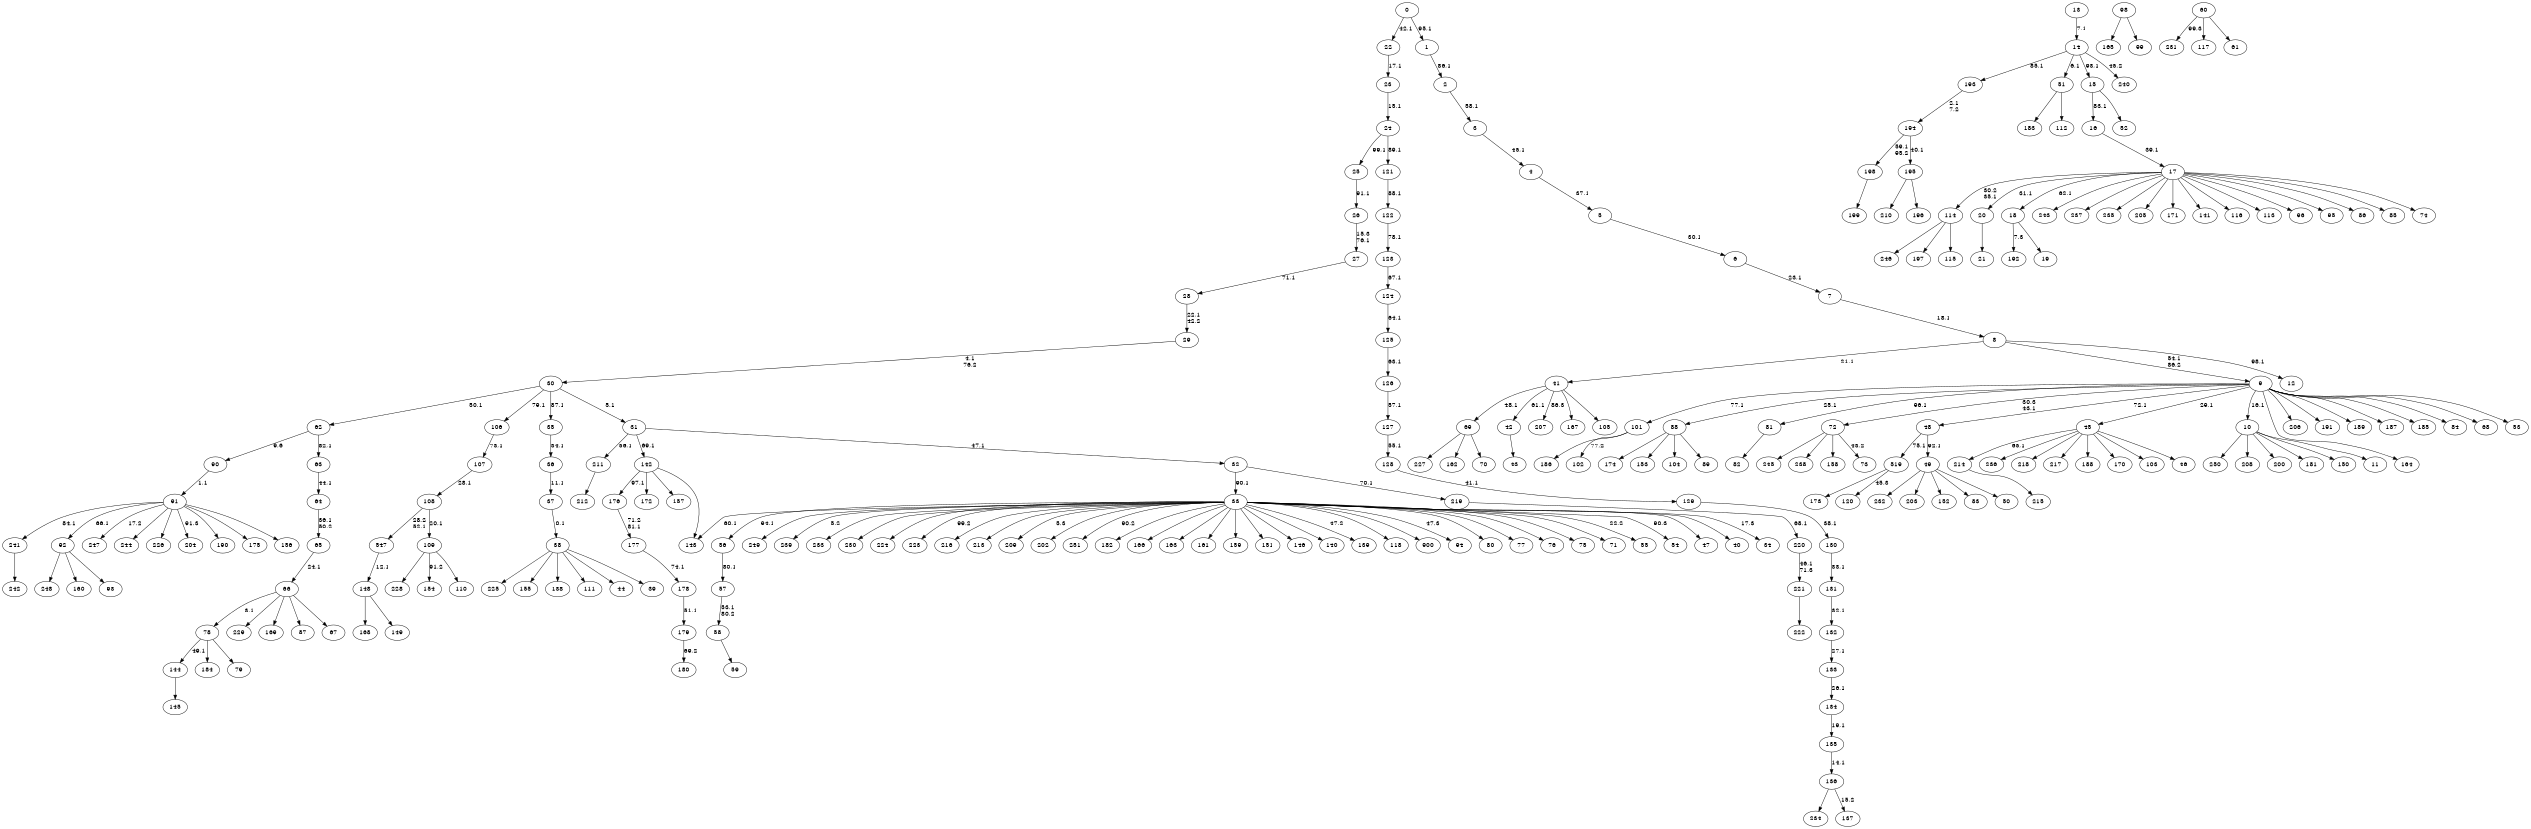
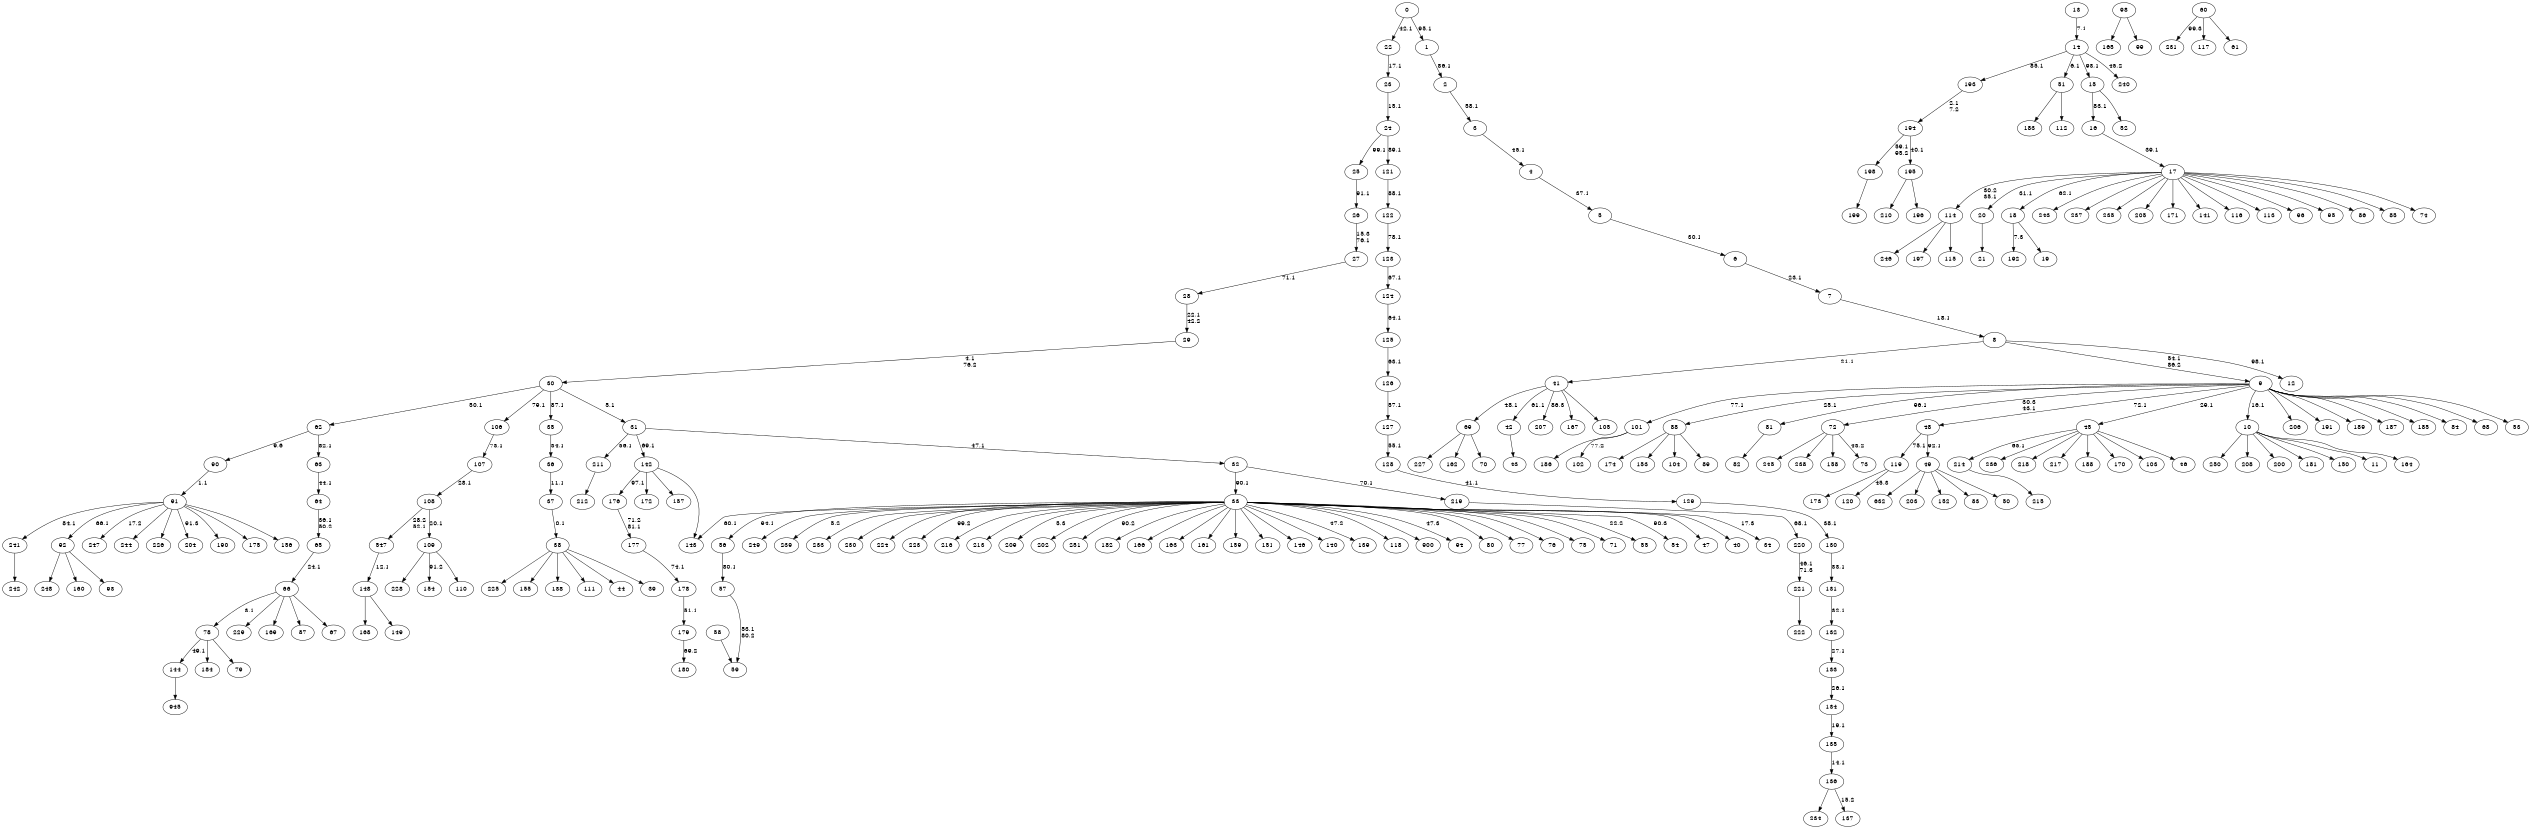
  digraph {
    241
    242
    221
    222
    220
    219
    214
    215
    211
    212
    198
    199
    195
    210
    196
    194
    193
    179
    180
    178
    177
    176
    148
    168
    149
    n26 [label=547]
    144
-   145
+   145 [label=945]
    142
    172
    157
    143
    136
    234
    137
    135
    134
    133
    132
    131
    130
    129
    128
    127
    126
    125
    124
    123
    122
    121
-   119 [label=519]
+   119
    173
    120
    114
    246
    197
    115
    109
    228
    154
    110
    108
    107
    106
    101
    186
    102
    98
    165
    99
    92
    248
    160
    93
    91
    247
    244
    226
    204
    190
    175
    156
    90
    88
    174
    153
    104
    89
    81
    82
    78
    184
    79
    72
    245
    238
    158
    73
    69
    227
    162
    70
    66
    229
    169
    87
    67
    65
    64
    63
    62
    60
    231
    117
    61
    58
    59
    57
    56
    51
    183
    112
    49
-   232
+   232 [label=632]
    203
    152
    83
    50
    48
    45
    236
    218
    217
    188
    170
    103
    46
    42
    43
    41
    207
    167
    105
    38
    225
    155
    138
    111
    44
    39
    37
    36
    35
    33
    249
    239
    233
    230
    224
    223
    216
    213
    209
    202
    n165 [label=251]
    182
    166
    163
    161
    159
    151
    146
    140
    139
    118
    n176 [label=900]
    94
    80
    77
    76
    75
    71
    55
    54
    47
    40
    34
    32
    31
    30
    29
    28
    27
    26
    25
    24
    23
    22
    20
    21
    18
    192
    19
    17
    243
    237
    235
    205
    171
    141
    116
    113
    96
    95
    86
    85
    74
    16
    15
    52
    14
    240
    13
    10
    250
    208
    200
    181
    150
    11
    9
    206
    191
    189
    187
    185
    164
    84
    68
    53
    8
    12
    7
    6
    5
    4
    3
    2
    1
    0
    241 -> 242
    221 -> 222
    220 -> 221 [label="46,1\n71,3"]
    219 -> 220 [label="68,1"]
    214 -> 215
    211 -> 212
    198 -> 199
    195 -> 210
    195 -> 196
    194 -> 198 [label="59,1\n95,2"]
    194 -> 195 [label="40,1"]
    193 -> 194 [label="2,1\n7,2"]
    179 -> 180 [label="69,2"]
    178 -> 179 [label="51,1"]
    177 -> 178 [label="74,1"]
    176 -> 177 [label="71,2\n81,1"]
    148 -> 168
    148 -> 149
    n26 -> 148 [label="12,1"]
    144 -> 145
    142 -> 176 [label="97,1"]
    142 -> 172
    142 -> 157
    142 -> 143
    136 -> 234
    136 -> 137 [label="15,2"]
    135 -> 136 [label="14,1"]
    134 -> 135 [label="19,1"]
    133 -> 134 [label="26,1"]
    132 -> 133 [label="27,1"]
    131 -> 132 [label="32,1"]
    130 -> 131 [label="33,1"]
    129 -> 130 [label="38,1"]
    128 -> 129 [label="41,1"]
    127 -> 128 [label="55,1"]
    126 -> 127 [label="57,1"]
    125 -> 126 [label="63,1"]
    124 -> 125 [label="64,1"]
    123 -> 124 [label="67,1"]
    122 -> 123 [label="78,1"]
    121 -> 122 [label="88,1"]
    119 -> 173
    119 -> 120 [label="45,3"]
    114 -> 246
    114 -> 197
    114 -> 115
    109 -> 228
    109 -> 154 [label="91,2"]
    109 -> 110
    108 -> n26 [label="28,2\n52,1"]
    108 -> 109 [label="20,1"]
    107 -> 108 [label="28,1"]
    106 -> 107 [label="73,1"]
    101 -> 186
    101 -> 102 [label="77,2"]
    98 -> 165
    98 -> 99
    92 -> 248
    92 -> 160
    92 -> 93
    91 -> 241 [label="84,1"]
    91 -> 92 [label="66,1"]
    91 -> 247 [label="17,2"]
    91 -> 244
    91 -> 226
    91 -> 204 [label="91,3"]
    91 -> 190
    91 -> 175
    91 -> 156
    90 -> 91 [label="1,1"]
    88 -> 174
    88 -> 153
    88 -> 104
    88 -> 89
    81 -> 82
    78 -> 144 [label="49,1"]
    78 -> 184
    78 -> 79
    72 -> 245
    72 -> 238
    72 -> 158
    72 -> 73 [label="43,2"]
    69 -> 227
    69 -> 162
    69 -> 70
    66 -> 78 [label="3,1"]
    66 -> 229
    66 -> 169
    66 -> 87
    66 -> 67
    65 -> 66 [label="24,1"]
    64 -> 65 [label="36,1\n50,2"]
    63 -> 64 [label="44,1"]
    62 -> 90 [label="9,6"]
    62 -> 63 [label="82,1"]
    60 -> 231 [label="99,3"]
    60 -> 117
    60 -> 61
    58 -> 59
-   57 -> 58 [label="53,1\n80,2"]
+   57 -> 59 [label="53,1\n80,2"]
    56 -> 57 [label="80,1"]
    51 -> 183
    51 -> 112
    49 -> 232
    49 -> 203
    49 -> 152
    49 -> 83
    49 -> 50
    48 -> 119 [label="75,1"]
    48 -> 49 [label="92,1"]
    45 -> 214 [label="65,1"]
    45 -> 236
    45 -> 218
    45 -> 217
    45 -> 188
    45 -> 170
    45 -> 103
    45 -> 46
    42 -> 43
    41 -> 69 [label="48,1"]
    41 -> 42 [label="61,1"]
    41 -> 207 [label="86,3"]
    41 -> 167
    41 -> 105
    38 -> 225
    38 -> 155
    38 -> 138
    38 -> 111
    38 -> 44
    38 -> 39
    37 -> 38 [label="0,1"]
    36 -> 37 [label="11,1"]
    35 -> 36 [label="34,1"]
    33 -> 143 [label="60,1"]
    33 -> 56 [label="94,1"]
    33 -> 249
    33 -> 239 [label="5,2"]
    33 -> 233
    33 -> 230
    33 -> 224
    33 -> 223 [label="99,2"]
    33 -> 216
    33 -> 213
    33 -> 209 [label="5,3"]
    33 -> 202
    33 -> n165 [label="90,2"]
    33 -> 182
    33 -> 166
    33 -> 163
    33 -> 161
    33 -> 159
    33 -> 151
    33 -> 146
    33 -> 140
    33 -> 139 [label="47,2"]
    33 -> 118
    33 -> n176
    33 -> 94 [label="47,3"]
    33 -> 80
    33 -> 77
    33 -> 76
    33 -> 75
    33 -> 71
    33 -> 55 [label="22,2"]
    33 -> 54 [label="90,3"]
    33 -> 47
    33 -> 40
    33 -> 34 [label="17,3"]
    32 -> 219 [label="70,1"]
    32 -> 33 [label="90,1"]
    31 -> 211 [label="56,1"]
    31 -> 142 [label="69,1"]
    31 -> 32 [label="47,1"]
    30 -> 106 [label="79,1"]
    30 -> 62 [label="50,1"]
    30 -> 35 [label="87,1"]
    30 -> 31 [label="5,1"]
    29 -> 30 [label="4,1\n76,2"]
    28 -> 29 [label="22,1\n42,2"]
    27 -> 28 [label="71,1"]
    26 -> 27 [label="15,3\n76,1"]
    25 -> 26 [label="91,1"]
    24 -> 121 [label="89,1"]
    24 -> 25 [label="99,1"]
    23 -> 24 [label="15,1"]
    22 -> 23 [label="17,1"]
    20 -> 21
    18 -> 192 [label="7,3"]
    18 -> 19
    17 -> 114 [label="30,2\n35,1"]
    17 -> 20 [label="31,1"]
    17 -> 18 [label="62,1"]
    17 -> 243
    17 -> 237
    17 -> 235
    17 -> 205
    17 -> 171
    17 -> 141
    17 -> 116
    17 -> 113
    17 -> 96
    17 -> 95
    17 -> 86
    17 -> 85
    17 -> 74
    16 -> 17 [label="39,1"]
    15 -> 16 [label="83,1"]
    15 -> 52
    14 -> 193 [label="85,1"]
    14 -> 51 [label="6,1"]
    14 -> 15 [label="93,1"]
    14 -> 240 [label="45,2"]
    13 -> 14 [label="7,1"]
    10 -> 250
    10 -> 208
    10 -> 200
    10 -> 181
    10 -> 150
    10 -> 11
    9 -> 101 [label="77,1"]
    9 -> 88 [label="25,1"]
    9 -> 81 [label="96,1"]
    9 -> 72 [label="30,3\n43,1"]
    9 -> 48 [label="72,1"]
    9 -> 45 [label="29,1"]
    9 -> 10 [label="16,1"]
    9 -> 206
    9 -> 191
    9 -> 189
    9 -> 187
    9 -> 185
-   9 -> 164
+   10 -> 164
    9 -> 84
    9 -> 68
    9 -> 53
    8 -> 41 [label="21,1"]
    8 -> 9 [label="54,1\n86,2"]
    8 -> 12 [label="98,1"]
    7 -> 8 [label="18,1"]
    6 -> 7 [label="23,1"]
    5 -> 6 [label="30,1"]
    4 -> 5 [label="37,1"]
    3 -> 4 [label="45,1"]
    2 -> 3 [label="58,1"]
    1 -> 2 [label="86,1"]
    0 -> 22 [label="42,1"]
    0 -> 1 [label="95,1"]
  }
